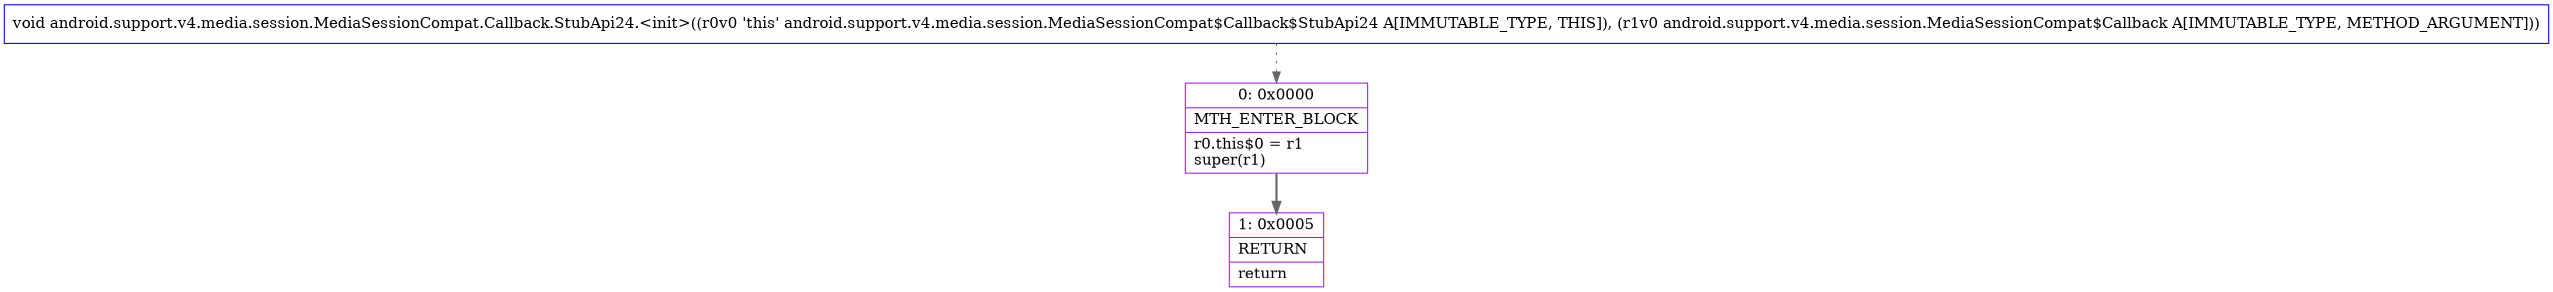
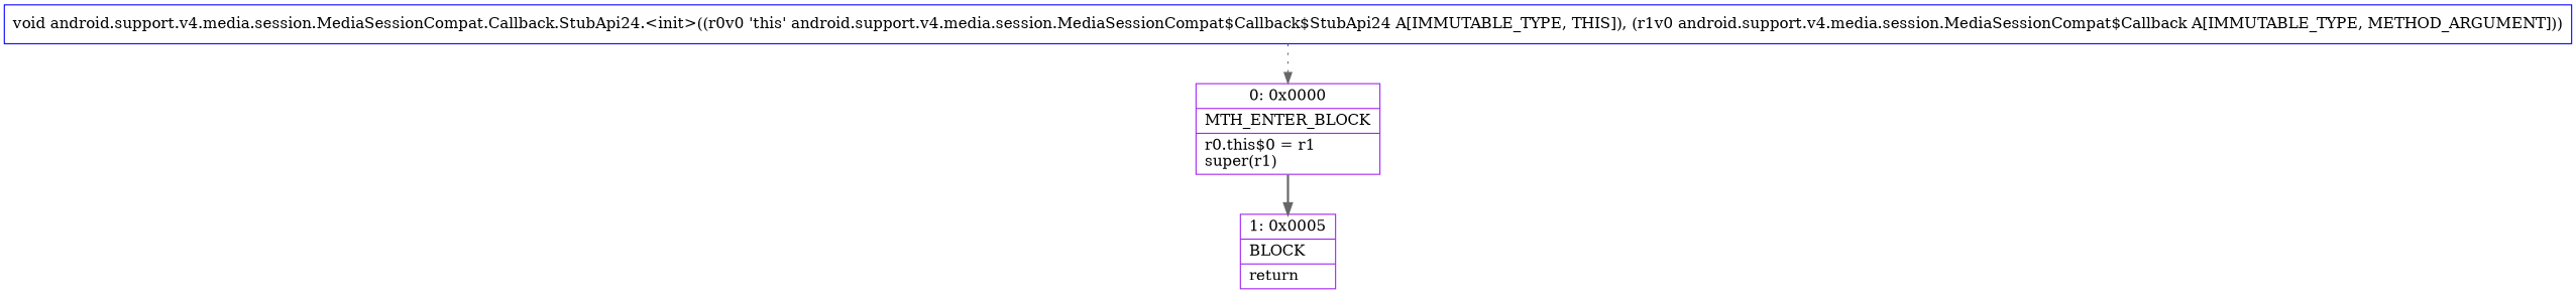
  digraph {
    node [shape=record color=purple]
    edge [color=gray40]
    n1 [label="{0\:\ 0x0000|MTH_ENTER_BLOCK\l|r0.this$0 = r1\lsuper(r1)\l}"]
-   n2 [label="{1\:\ 0x0005|RETURN\l|return\l}"]
+   n2 [label="{1\:\ 0x0005|BLOCK\l|return\l}"]
    n3 [label="{void android.support.v4.media.session.MediaSessionCompat.Callback.StubApi24.\<init\>((r0v0 'this' android.support.v4.media.session.MediaSessionCompat$Callback$StubApi24 A[IMMUTABLE_TYPE, THIS]), (r1v0 android.support.v4.media.session.MediaSessionCompat$Callback A[IMMUTABLE_TYPE, METHOD_ARGUMENT])) }" color=blue]
    n1 -> n2 [style=bold]
    n3 -> n1 [style=dotted]
  }
